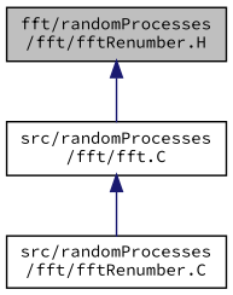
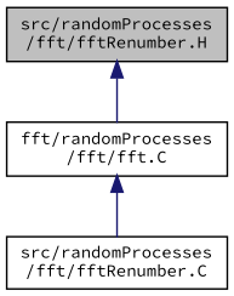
  digraph {
    fontname="Source Code Pro"
    node [color=black fontname="Source Code Pro" fontsize=10 shape=record]
    edge [color=midnightblue dir=back fontname="Source Code Pro" fontsize=10 labelfontname=FreeSans labelfontsize=10 style=solid]
-   n1 [fillcolor=grey75 fontcolor=black height=0.2 label="fft/randomProcesses\l/fft/fftRenumber.H" style=filled width=0.4]
-   n2 [height=0.2 label="src/randomProcesses\l/fft/fft.C" width=0.4]
+   n1 [fillcolor=grey75 fontcolor=black height=0.2 label="src/randomProcesses\l/fft/fftRenumber.H" style=filled width=0.4]
+   n2 [height=0.2 label="fft/randomProcesses\l/fft/fft.C" width=0.4]
    n3 [height=0.2 label="src/randomProcesses\l/fft/fftRenumber.C" width=0.4]
    n1 -> n2
    n2 -> n3
  }
